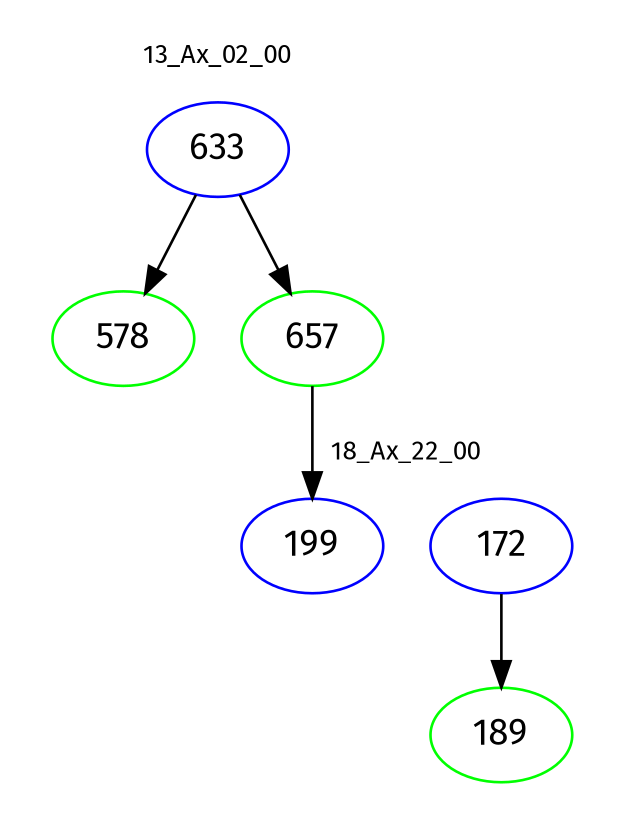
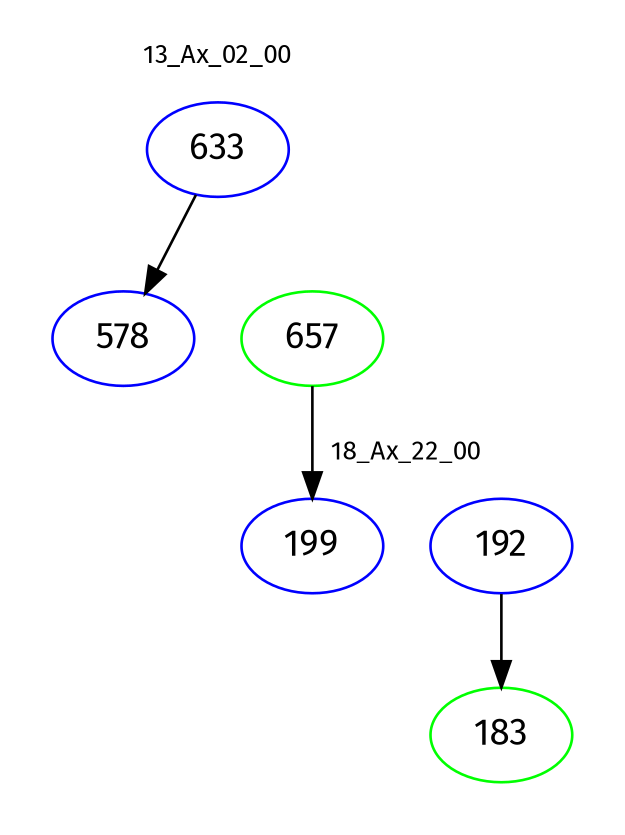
  digraph {
    fontname="Fira Sans"
    node [color=blue fontname="Fira Sans"]
    edge [color=black fontname="Fira Sans"]
    n1 [label=633]
-   n2 [color=green label=578]
+   n2 [label=578]
    n3 [color=green label=657]
-   n4 [label=172]
-   n5 [color=green label=189]
+   n4 [label=192]
+   n5 [color=green label=183]
    n6 [label=199]
    subgraph cluster_1 {
      color=white
      fontsize=10
      label="13_Ax_02_00"
      n1
      n2
      n3
    }
    subgraph cluster_2 {
      color=white
      fontsize=10
      label="18_Ax_22_00"
      n4
      n5
      n6
    }
    n1 -> n2
-   n1 -> n3
    n3 -> n6
    n4 -> n5
  }
